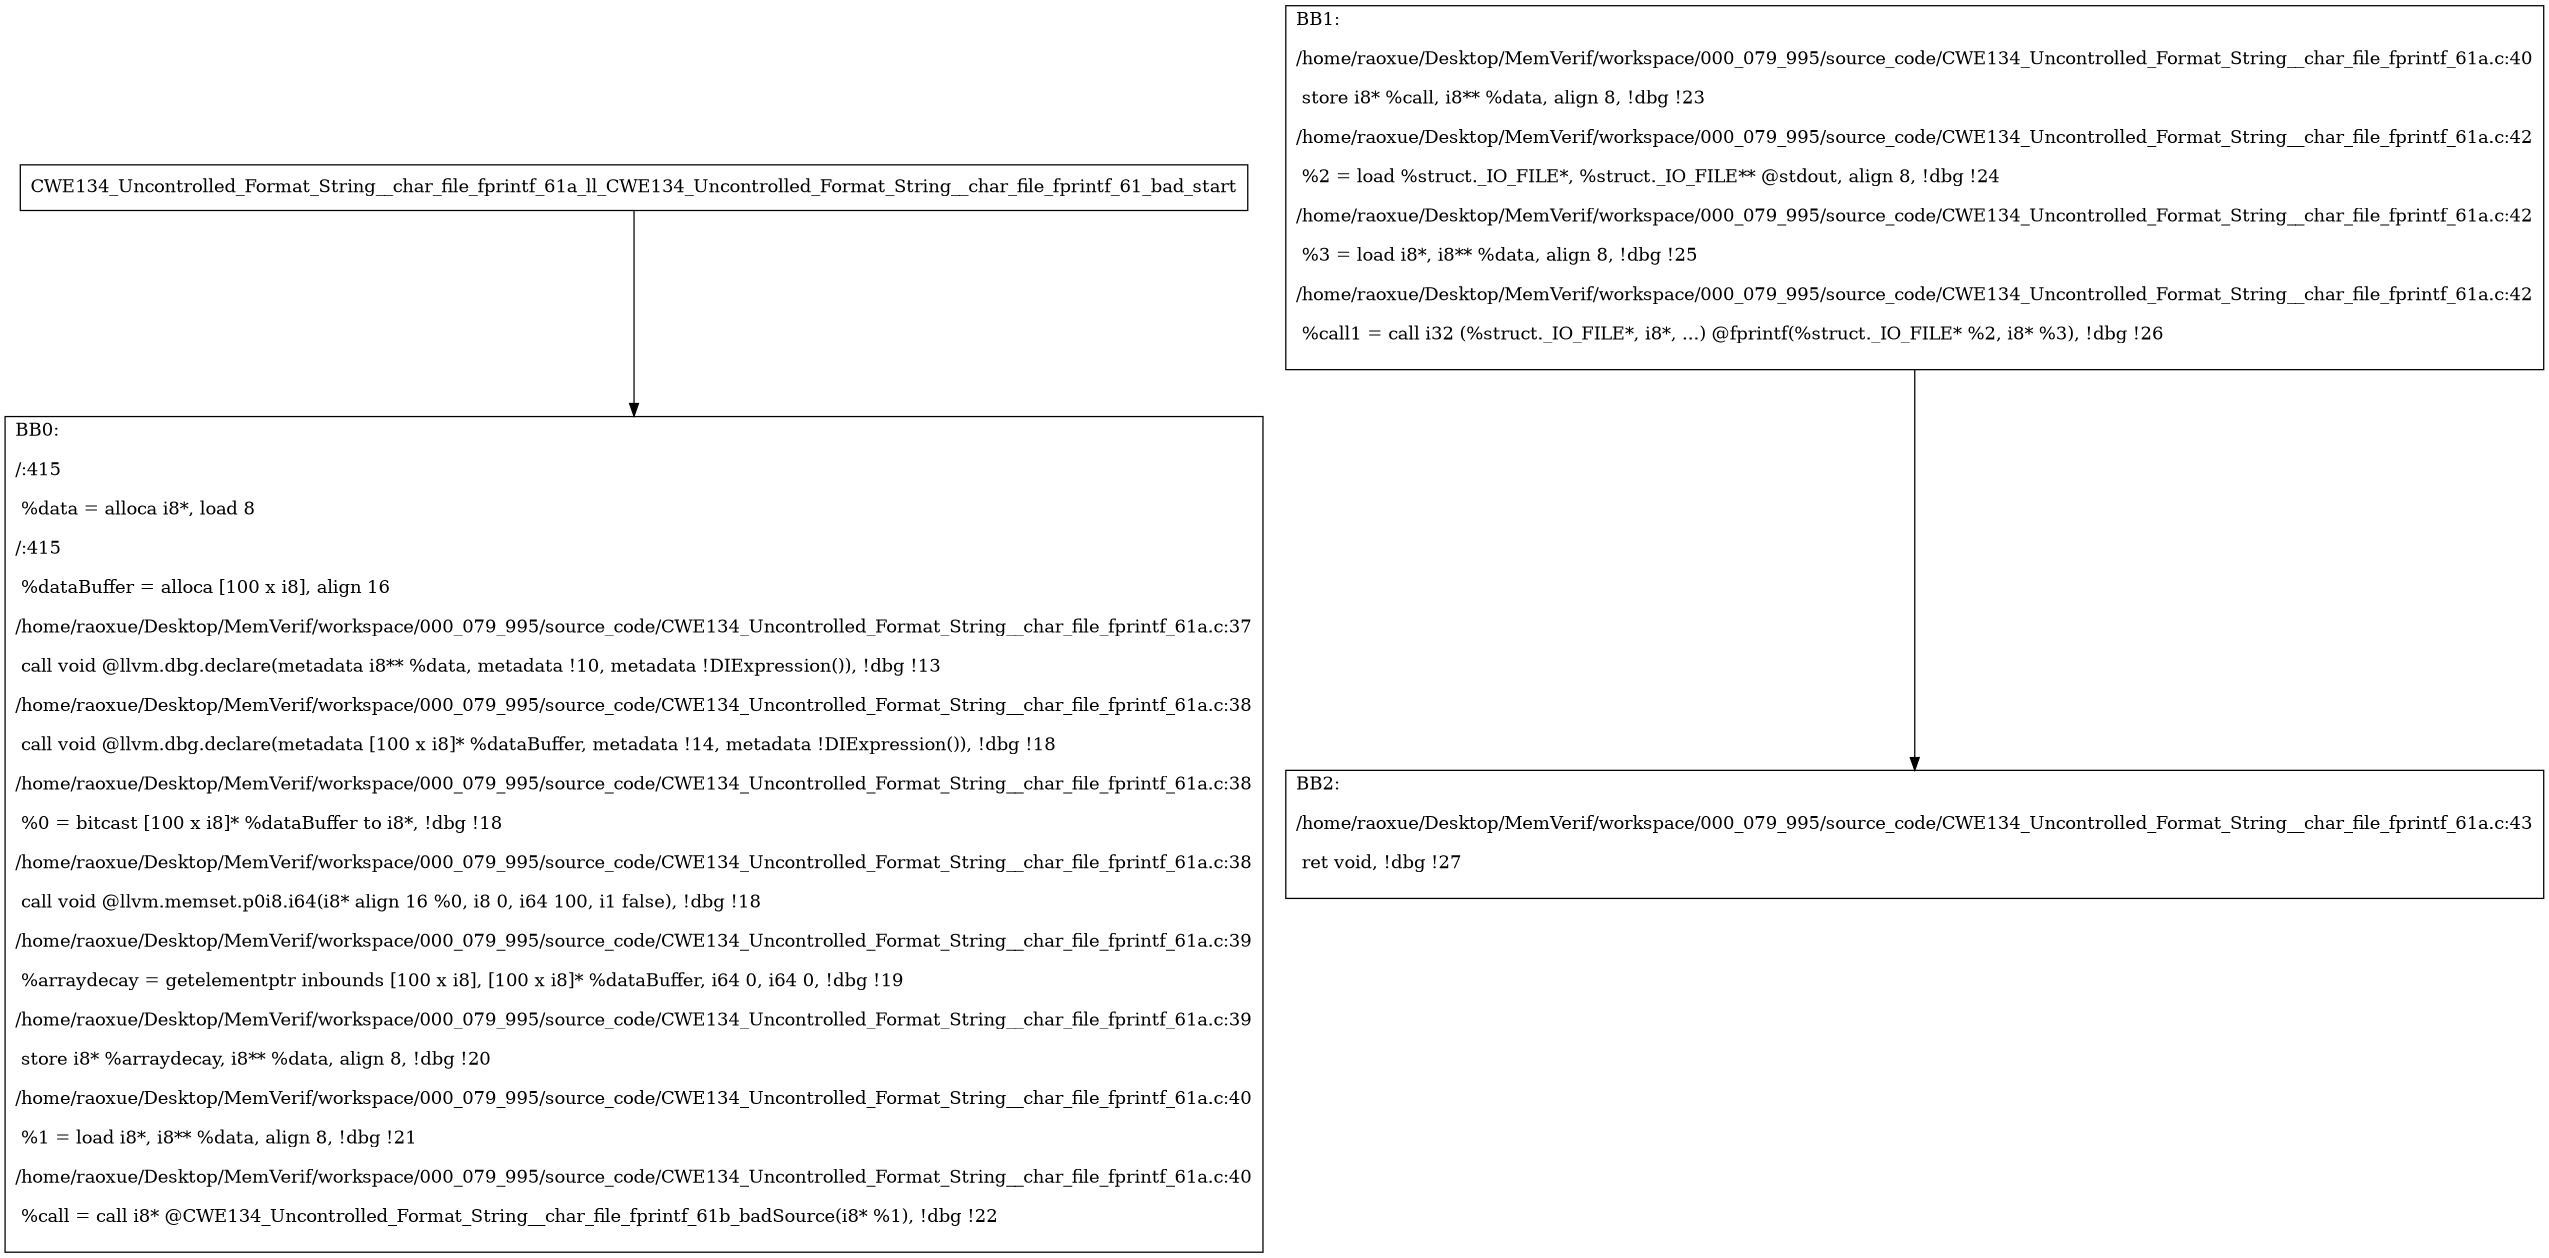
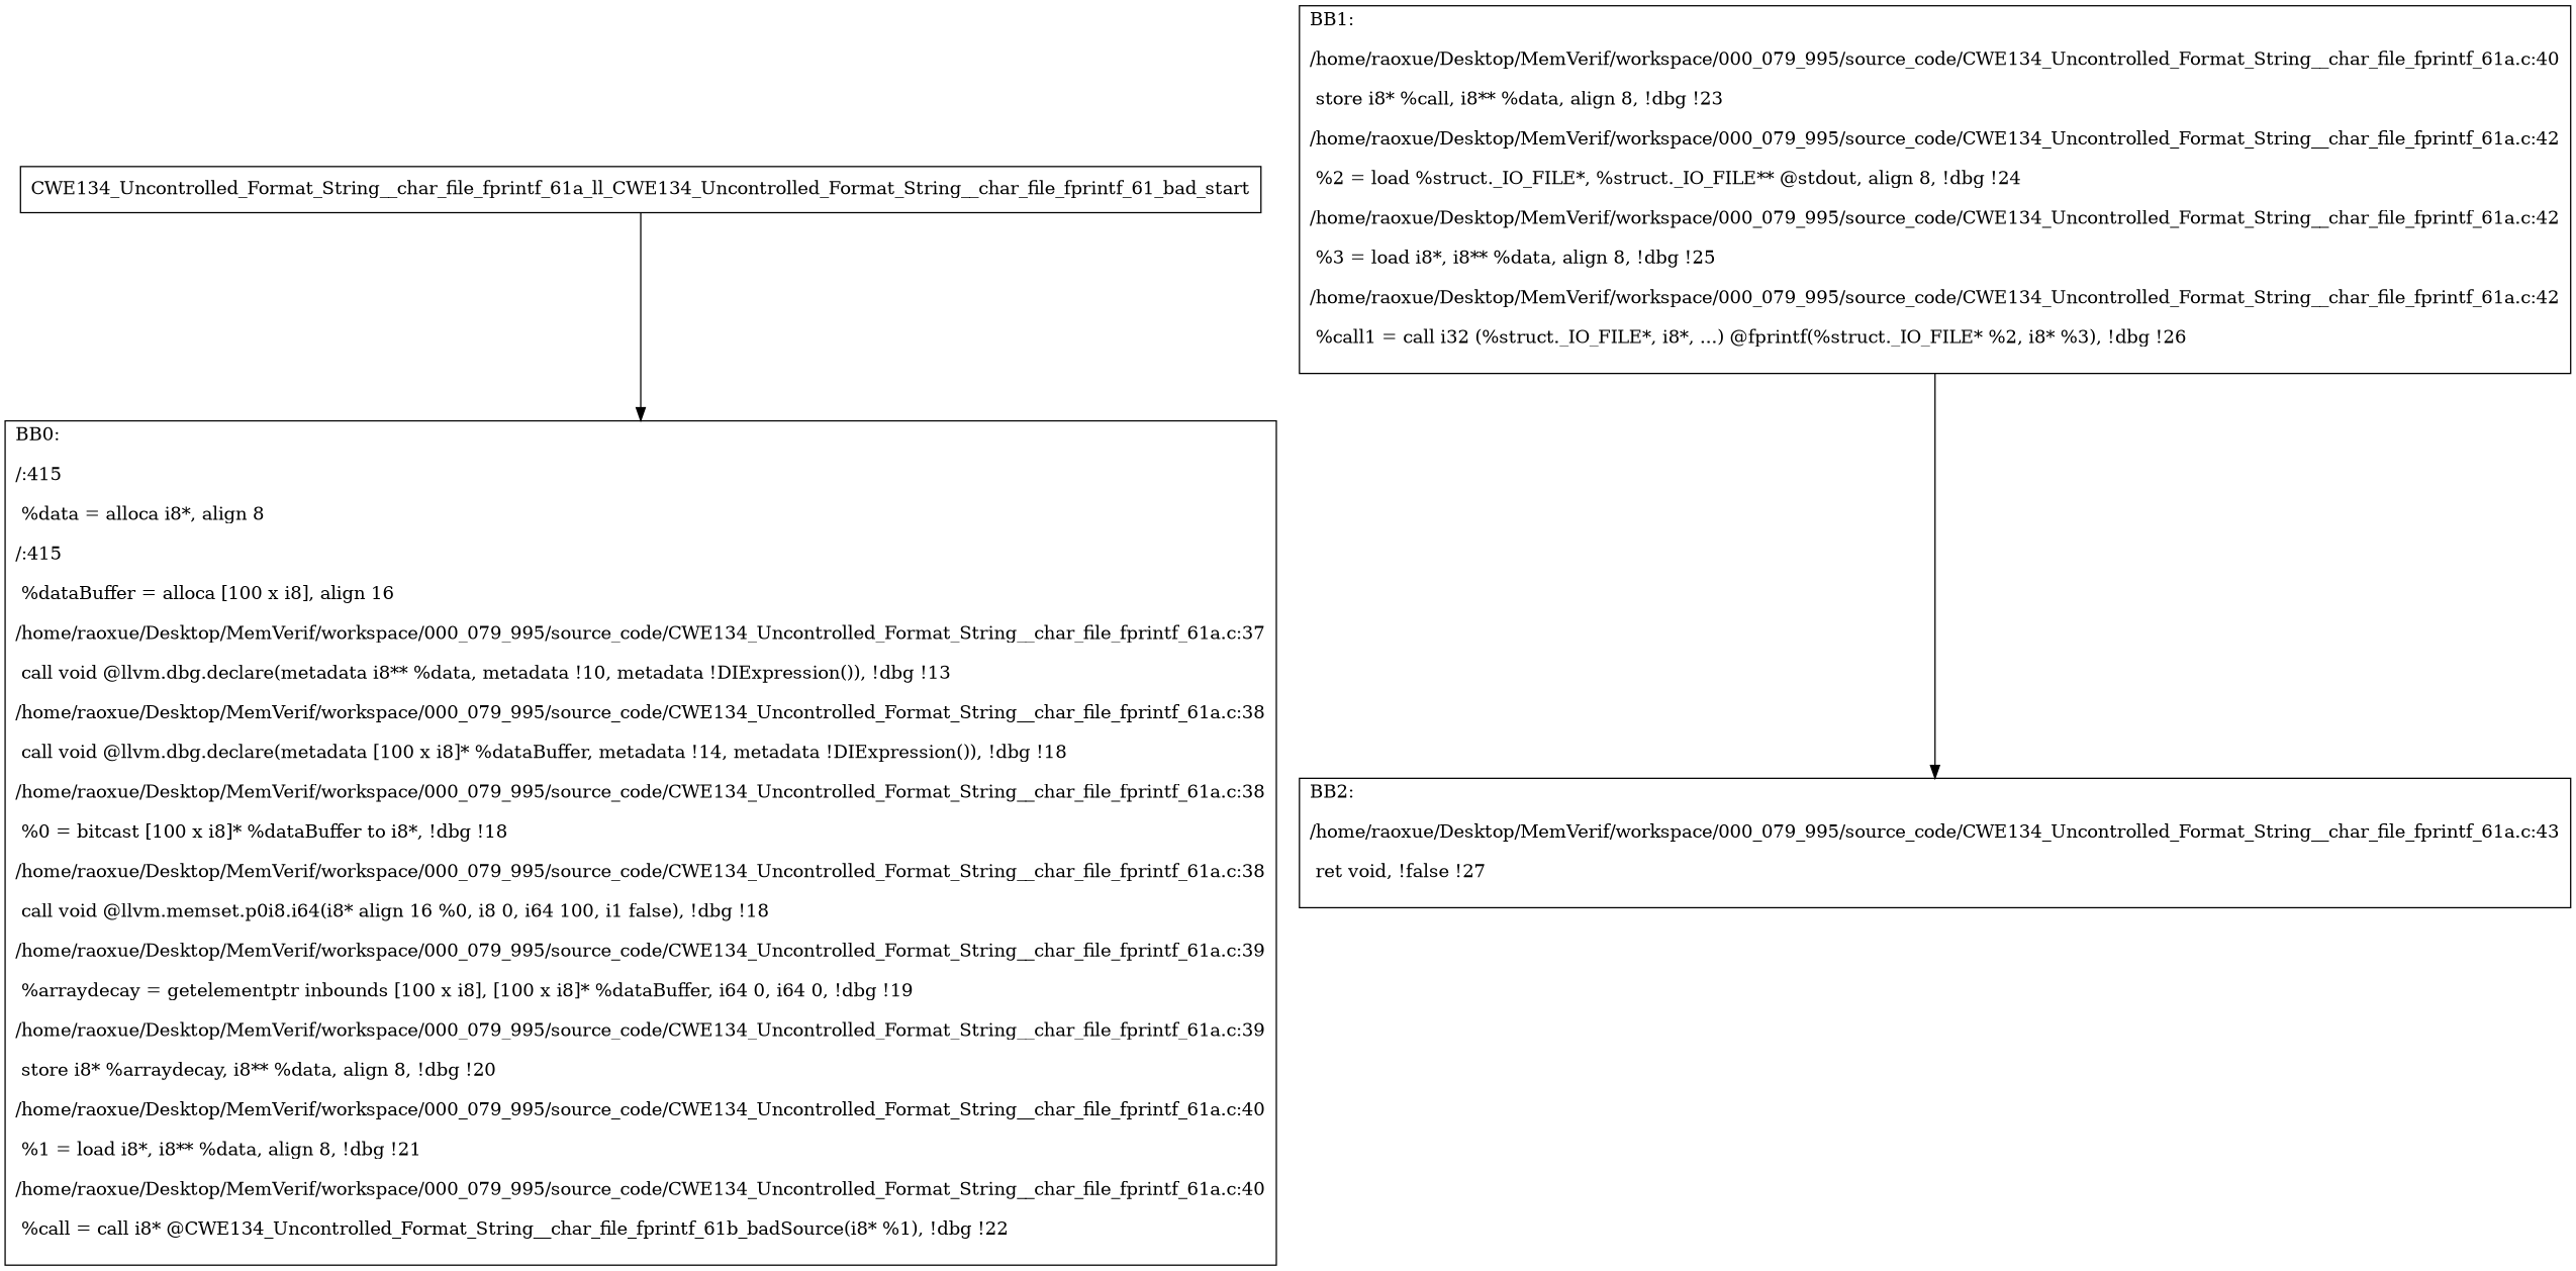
  digraph {
    node [shape=record]
    n1 [label="{CWE134_Uncontrolled_Format_String__char_file_fprintf_61a_ll_CWE134_Uncontrolled_Format_String__char_file_fprintf_61_bad_start}"]
-   n2 [label="{BB0:\l\l/:415\l\n  %data = alloca i8*, load 8\l\n/:415\l\n  %dataBuffer = alloca [100 x i8], align 16\l\n/home/raoxue/Desktop/MemVerif/workspace/000_079_995/source_code/CWE134_Uncontrolled_Format_String__char_file_fprintf_61a.c:37\l\n  call void @llvm.dbg.declare(metadata i8** %data, metadata !10, metadata !DIExpression()), !dbg !13\l\n/home/raoxue/Desktop/MemVerif/workspace/000_079_995/source_code/CWE134_Uncontrolled_Format_String__char_file_fprintf_61a.c:38\l\n  call void @llvm.dbg.declare(metadata [100 x i8]* %dataBuffer, metadata !14, metadata !DIExpression()), !dbg !18\l\n/home/raoxue/Desktop/MemVerif/workspace/000_079_995/source_code/CWE134_Uncontrolled_Format_String__char_file_fprintf_61a.c:38\l\n  %0 = bitcast [100 x i8]* %dataBuffer to i8*, !dbg !18\l\n/home/raoxue/Desktop/MemVerif/workspace/000_079_995/source_code/CWE134_Uncontrolled_Format_String__char_file_fprintf_61a.c:38\l\n  call void @llvm.memset.p0i8.i64(i8* align 16 %0, i8 0, i64 100, i1 false), !dbg !18\l\n/home/raoxue/Desktop/MemVerif/workspace/000_079_995/source_code/CWE134_Uncontrolled_Format_String__char_file_fprintf_61a.c:39\l\n  %arraydecay = getelementptr inbounds [100 x i8], [100 x i8]* %dataBuffer, i64 0, i64 0, !dbg !19\l\n/home/raoxue/Desktop/MemVerif/workspace/000_079_995/source_code/CWE134_Uncontrolled_Format_String__char_file_fprintf_61a.c:39\l\n  store i8* %arraydecay, i8** %data, align 8, !dbg !20\l\n/home/raoxue/Desktop/MemVerif/workspace/000_079_995/source_code/CWE134_Uncontrolled_Format_String__char_file_fprintf_61a.c:40\l\n  %1 = load i8*, i8** %data, align 8, !dbg !21\l\n/home/raoxue/Desktop/MemVerif/workspace/000_079_995/source_code/CWE134_Uncontrolled_Format_String__char_file_fprintf_61a.c:40\l\n  %call = call i8* @CWE134_Uncontrolled_Format_String__char_file_fprintf_61b_badSource(i8* %1), !dbg !22\l\n}"]
+   n2 [label="{BB0:\l\l/:415\l\n  %data = alloca i8*, align 8\l\n/:415\l\n  %dataBuffer = alloca [100 x i8], align 16\l\n/home/raoxue/Desktop/MemVerif/workspace/000_079_995/source_code/CWE134_Uncontrolled_Format_String__char_file_fprintf_61a.c:37\l\n  call void @llvm.dbg.declare(metadata i8** %data, metadata !10, metadata !DIExpression()), !dbg !13\l\n/home/raoxue/Desktop/MemVerif/workspace/000_079_995/source_code/CWE134_Uncontrolled_Format_String__char_file_fprintf_61a.c:38\l\n  call void @llvm.dbg.declare(metadata [100 x i8]* %dataBuffer, metadata !14, metadata !DIExpression()), !dbg !18\l\n/home/raoxue/Desktop/MemVerif/workspace/000_079_995/source_code/CWE134_Uncontrolled_Format_String__char_file_fprintf_61a.c:38\l\n  %0 = bitcast [100 x i8]* %dataBuffer to i8*, !dbg !18\l\n/home/raoxue/Desktop/MemVerif/workspace/000_079_995/source_code/CWE134_Uncontrolled_Format_String__char_file_fprintf_61a.c:38\l\n  call void @llvm.memset.p0i8.i64(i8* align 16 %0, i8 0, i64 100, i1 false), !dbg !18\l\n/home/raoxue/Desktop/MemVerif/workspace/000_079_995/source_code/CWE134_Uncontrolled_Format_String__char_file_fprintf_61a.c:39\l\n  %arraydecay = getelementptr inbounds [100 x i8], [100 x i8]* %dataBuffer, i64 0, i64 0, !dbg !19\l\n/home/raoxue/Desktop/MemVerif/workspace/000_079_995/source_code/CWE134_Uncontrolled_Format_String__char_file_fprintf_61a.c:39\l\n  store i8* %arraydecay, i8** %data, align 8, !dbg !20\l\n/home/raoxue/Desktop/MemVerif/workspace/000_079_995/source_code/CWE134_Uncontrolled_Format_String__char_file_fprintf_61a.c:40\l\n  %1 = load i8*, i8** %data, align 8, !dbg !21\l\n/home/raoxue/Desktop/MemVerif/workspace/000_079_995/source_code/CWE134_Uncontrolled_Format_String__char_file_fprintf_61a.c:40\l\n  %call = call i8* @CWE134_Uncontrolled_Format_String__char_file_fprintf_61b_badSource(i8* %1), !dbg !22\l\n}"]
    n3 [label="{BB1:\l\l/home/raoxue/Desktop/MemVerif/workspace/000_079_995/source_code/CWE134_Uncontrolled_Format_String__char_file_fprintf_61a.c:40\l\n  store i8* %call, i8** %data, align 8, !dbg !23\l\n/home/raoxue/Desktop/MemVerif/workspace/000_079_995/source_code/CWE134_Uncontrolled_Format_String__char_file_fprintf_61a.c:42\l\n  %2 = load %struct._IO_FILE*, %struct._IO_FILE** @stdout, align 8, !dbg !24\l\n/home/raoxue/Desktop/MemVerif/workspace/000_079_995/source_code/CWE134_Uncontrolled_Format_String__char_file_fprintf_61a.c:42\l\n  %3 = load i8*, i8** %data, align 8, !dbg !25\l\n/home/raoxue/Desktop/MemVerif/workspace/000_079_995/source_code/CWE134_Uncontrolled_Format_String__char_file_fprintf_61a.c:42\l\n  %call1 = call i32 (%struct._IO_FILE*, i8*, ...) @fprintf(%struct._IO_FILE* %2, i8* %3), !dbg !26\l\n}"]
-   n4 [label="{BB2:\l\l/home/raoxue/Desktop/MemVerif/workspace/000_079_995/source_code/CWE134_Uncontrolled_Format_String__char_file_fprintf_61a.c:43\l\n  ret void, !dbg !27\l\n}"]
+   n4 [label="{BB2:\l\l/home/raoxue/Desktop/MemVerif/workspace/000_079_995/source_code/CWE134_Uncontrolled_Format_String__char_file_fprintf_61a.c:43\l\n  ret void, !false !27\l\n}"]
    n1 -> n2
    n3 -> n4
  }
